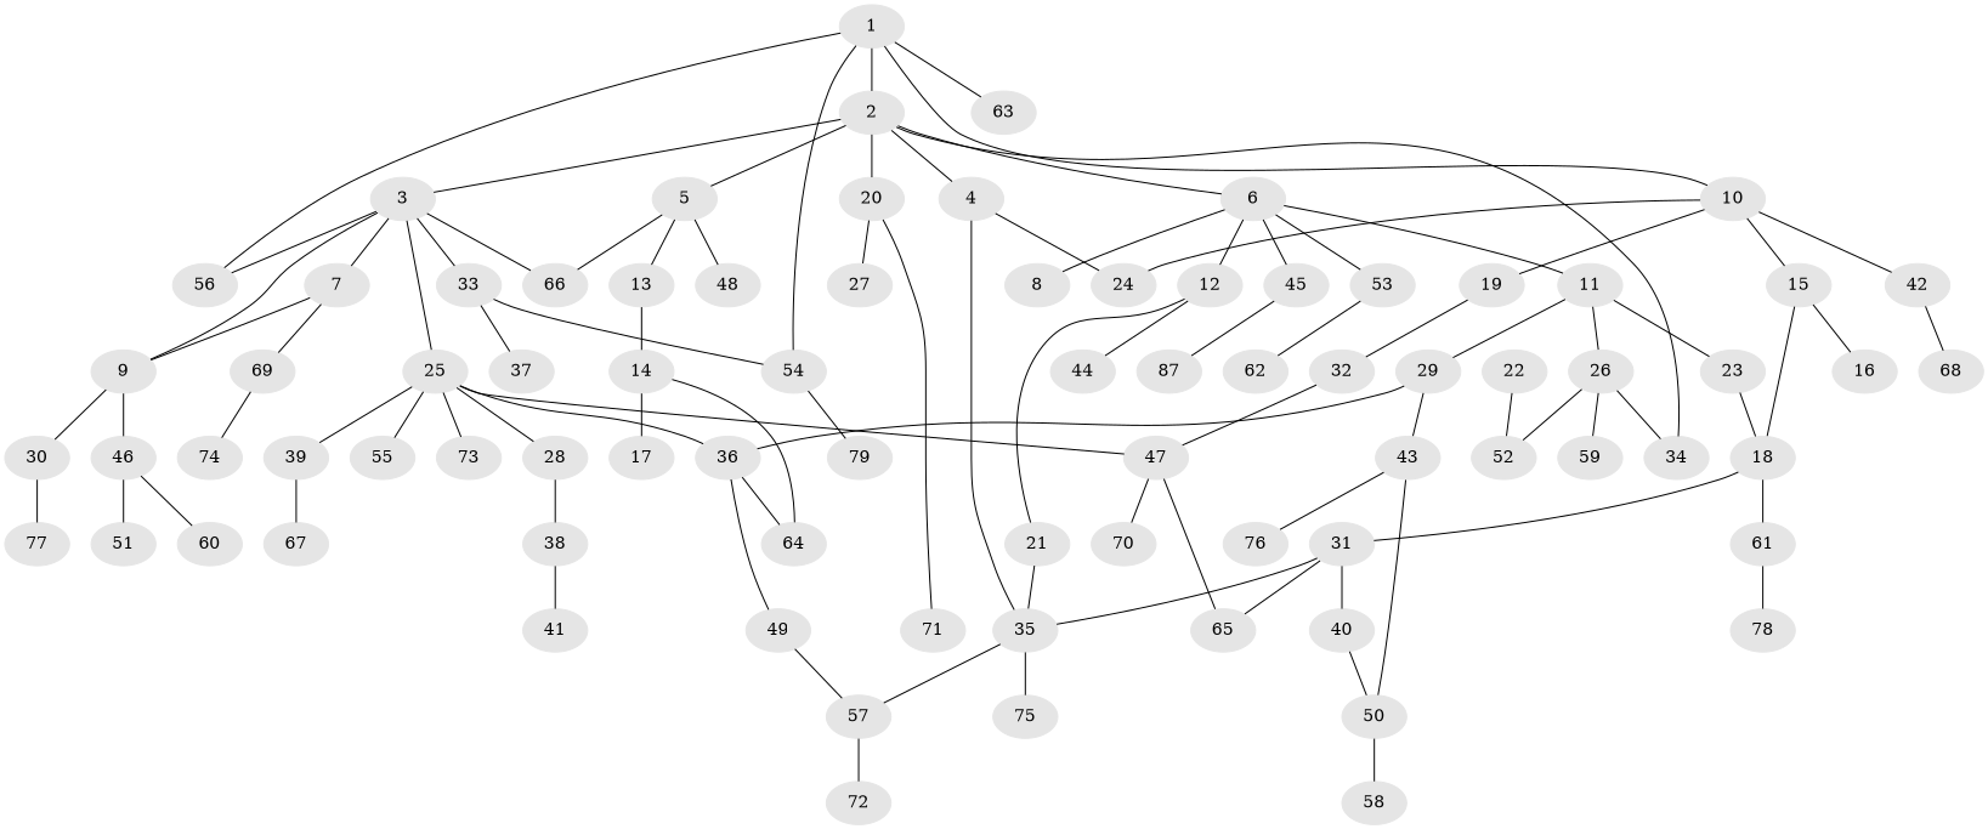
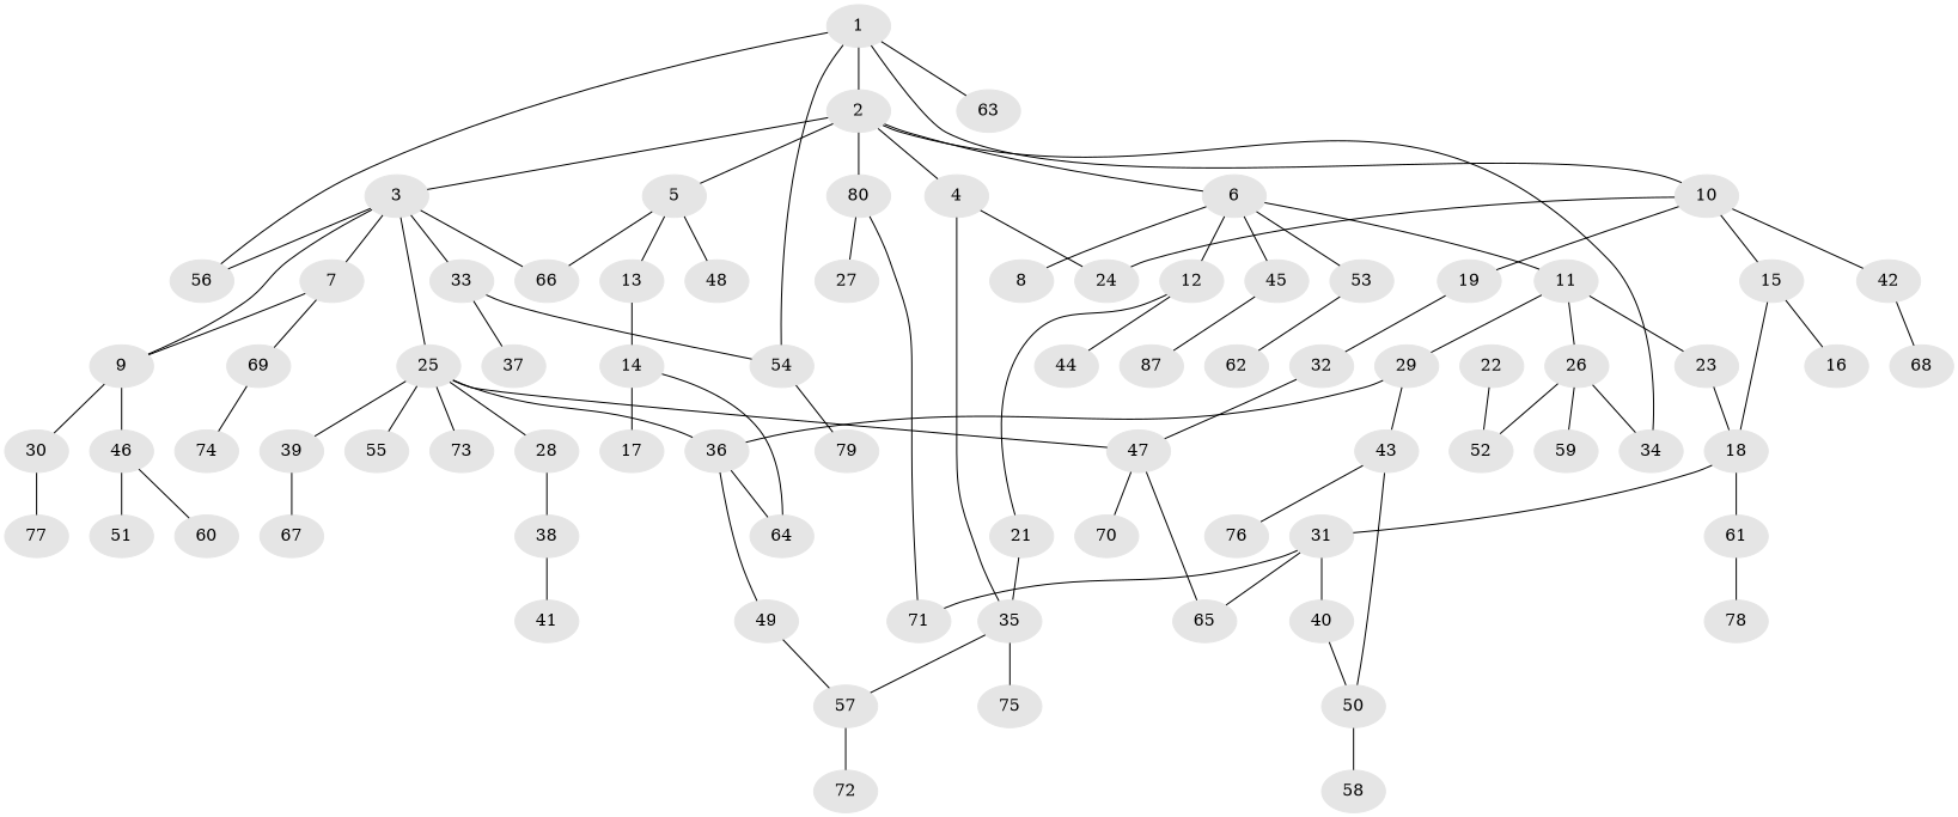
  graph {
    node [color=gray90 style=filled]
    1
    2
    10
    54
    56
    63
    3
    4
    5
    6
-   20
+   20 [label=80]
    34
    24
    15
    19
    42
    79
    7
    9
    25
    33
    66
    35
    13
    48
    8
    11
    12
    45
    53
    27
    71
    69
    30
    46
    22
    52
    36
    28
    39
    47
    55
    73
    37
    57
    75
    14
    23
    26
    29
    21
    44
    n53 [label=87]
    62
    74
    64
    49
    77
    51
    60
    18
    16
    32
    68
    31
    61
    59
    43
    17
    40
    65
    78
    38
    67
    70
    41
    50
    76
    72
    58
    1 -- 2
    1 -- 10
    1 -- 54
    1 -- 56
    1 -- 63
    2 -- 3
    2 -- 4
    2 -- 5
    2 -- 6
    2 -- 20
    2 -- 34
    10 -- 24
    10 -- 15
    10 -- 19
    10 -- 42
    54 -- 79
    3 -- 56
    3 -- 7
    3 -- 9
    3 -- 25
    3 -- 33
    3 -- 66
    4 -- 24
    4 -- 35
    5 -- 66
    5 -- 13
    5 -- 48
    6 -- 8
    6 -- 11
    6 -- 12
    6 -- 45
    6 -- 53
    20 -- 27
    20 -- 71
    15 -- 18
    15 -- 16
    19 -- 32
    42 -- 68
    7 -- 9
    7 -- 69
    9 -- 30
    9 -- 46
    25 -- 36
    25 -- 28
    25 -- 39
    25 -- 47
    25 -- 55
    25 -- 73
    33 -- 54
    33 -- 37
    35 -- 57
    35 -- 75
    13 -- 14
    11 -- 23
    11 -- 26
    11 -- 29
    12 -- 21
    12 -- 44
    45 -- n53
    53 -- 62
    69 -- 74
    30 -- 77
    46 -- 51
    46 -- 60
    22 -- 52
    36 -- 64
    36 -- 49
    28 -- 38
    39 -- 67
    47 -- 65
    47 -- 70
    57 -- 72
    14 -- 64
    14 -- 17
    23 -- 18
    26 -- 34
    26 -- 52
    26 -- 59
    29 -- 36
    29 -- 43
    21 -- 35
    49 -- 57
    18 -- 31
    18 -- 61
    32 -- 47
-   31 -- 35
+   31 -- 71
    31 -- 40
    31 -- 65
    61 -- 78
    43 -- 50
    43 -- 76
    40 -- 50
    38 -- 41
    50 -- 58
  }
